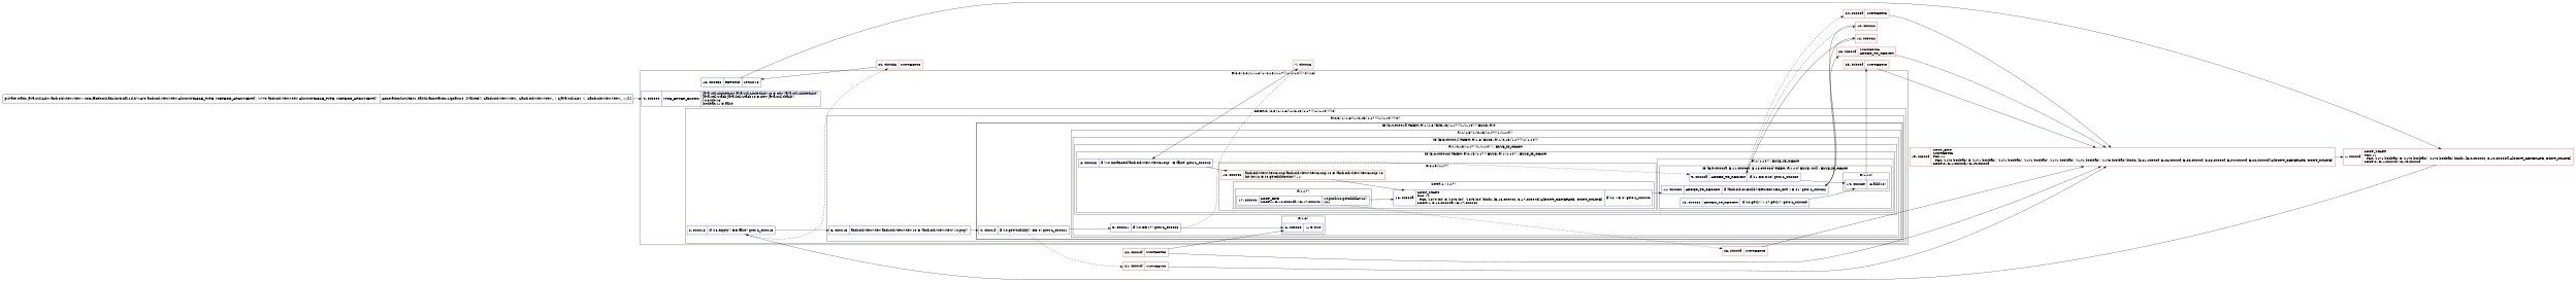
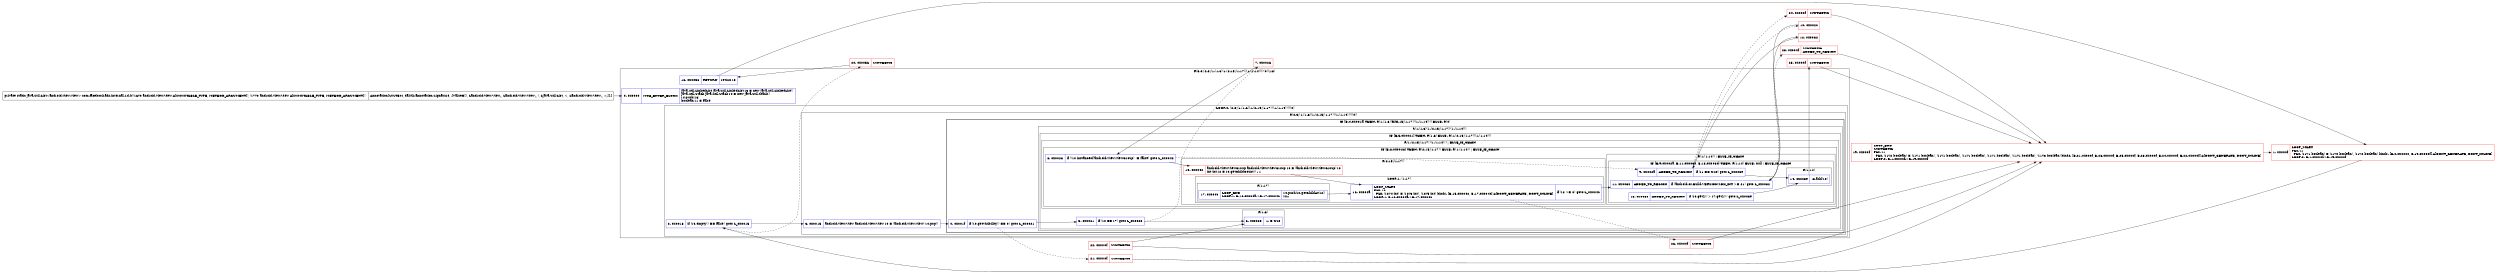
  digraph {
    rankdir=LR
    node [color=blue shape=record]
    n1 [label="{6\:\ 0x0023|r1 = true\l}"]
    n2 [label="{17\:\ 0x004c|LOOP_END\lLOOP:1: B:16:0x004a\-\>B:17:0x004c\l|r4.push(r0.getChildAt(r2))\lr2\-\-\l}"]
    n3 [label="{16\:\ 0x004a|LOOP_START\lPHI: r2 \l  PHI: (r2v4 int) = (r2v3 int), (r2v5 int) binds: [B:15:0x0042, B:17:0x004c] A[DONT_GENERATE, DONT_INLINE]\lLOOP:1: B:16:0x004a\-\>B:17:0x004c\l|if (r2 \>= 0) goto L_0x004c\l}"]
    n4 [color=red label="{15\:\ 0x0042|android.view.ViewGroup android.view.ViewGroup r0 = (android.view.ViewGroup) r0\lint int r2 = r0.getChildCount() \- 1\l}"]
    n5 [label="{14\:\ 0x003e|r3.add(r0)\l}"]
    n6 [label="{9\:\ 0x002a|ADDED_TO_REGION\l|if (r1 == true) goto L_0x003e\l}"]
    n7 [label="{11\:\ 0x0030|ADDED_TO_REGION\l|if (android.os.Build.VERSION.SDK_INT \>= 21) goto L_0x0032\l}"]
    n8 [label="{13\:\ 0x003c|ADDED_TO_REGION\l|if (r0.getZ() \> r7.getZ()) goto L_0x003e\l}"]
    n9 [label="{8\:\ 0x0028|if ((r0 instanceof android.view.ViewGroup) != false) goto L_0x0042\l}"]
    n10 [label="{5\:\ 0x0021|if (r0 == r7) goto L_0x0023\l}"]
    n11 [label="{4\:\ 0x001f|if (r0.getVisibility() == 0) goto L_0x0021\l}"]
    n12 [label="{3\:\ 0x0015|android.view.View android.view.View r0 = (android.view.View) r4.pop()\l}"]
    n13 [label="{2\:\ 0x0013|if (r4.empty() == false) goto L_0x0015\l}"]
    n14 [label="{0\:\ 0x0000|MTH_ENTER_BLOCK\l|java.util.LinkedList java.util.LinkedList r3 = new java.util.LinkedList()\ljava.util.Stack java.util.Stack r4 = new java.util.Stack()\lr4.push(r6)\lboolean r1 = false\l}"]
    n15 [label="{18\:\ 0x0056|RETURN\l|return r3\l}"]
    n16 [color=red label="{26\:\ 0x000f|SYNTHETIC\l}"]
    n17 [color=red label="{25\:\ 0x000f|SYNTHETIC\l}"]
    n18 [color=red label="{10\:\ 0x002c}"]
    n19 [color=red label="{24\:\ 0x000f|SYNTHETIC\l}"]
    n20 [color=red label="{12\:\ 0x0032}"]
    n21 [color=red label="{23\:\ 0x000f|SYNTHETIC\lADDED_TO_REGION\l}"]
    n22 [color=red label="{7\:\ 0x0026}"]
    n23 [color=red label="{21\:\ 0x000f|SYNTHETIC\l}"]
    n24 [color=red label="{20\:\ 0x0056|SYNTHETIC\l}"]
    n25 [color=red label="{1\:\ 0x000f|LOOP_START\lPHI: r1 \l  PHI: (r1v1 boolean) = (r1v0 boolean), (r1v2 boolean) binds: [B:0:0x0000, B:19:0x000f] A[DONT_GENERATE, DONT_INLINE]\lLOOP:0: B:1:0x000f\-\>B:19:0x000f\l}"]
    n26 [color=red label="{19\:\ 0x000f|LOOP_END\lSYNTHETIC\lPHI: r1 \l  PHI: (r1v2 boolean) = (r1v1 boolean), (r1v1 boolean), (r1v1 boolean), (r1v1 boolean), (r1v1 boolean), (r1v3 boolean) binds: [B:21:0x000f, B:26:0x000f, B:25:0x000f, B:23:0x000f, B:24:0x000f, B:22:0x000f] A[DONT_GENERATE, DONT_INLINE]\lLOOP:0: B:1:0x000f\-\>B:19:0x000f\l}"]
    n27 [color=red label="{22\:\ 0x000f|SYNTHETIC\l}"]
    n28 [label="{private static java.util.List\<android.view.View\> com.facebook.ads.internal.r.d.b((r6v0 android.view.View A[IMMUTABLE_TYPE, METHOD_ARGUMENT]), (r7v0 android.view.View A[IMMUTABLE_TYPE, METHOD_ARGUMENT]))  | Annotation[SYSTEM, dalvik.annotation.Signature, \{value=[(, Landroid\/view\/View;, Landroid\/view\/View;, ), Ljava\/util\/List, \<, Landroid\/view\/View;, \>;]\}]\l}" color=""]
    subgraph cluster_1 {
      label="R(3:0|(2:3|(1:(1:6)(1:(2:15|(1:17))(1:(1:14))))(0))|18)"
      n14
      n15
      subgraph cluster_2 {
        label="LOOP:0: (2:3|(1:(1:6)(1:(2:15|(1:17))(1:(1:14))))(0))"
        n13
        subgraph cluster_3 {
          label="R(2:3|(1:(1:6)(1:(2:15|(1:17))(1:(1:14))))(0))"
          n12
          subgraph cluster_4 {
            label="IF [B:4:0x001f] THEN: R(1:(1:6)(1:(2:15|(1:17))(1:(1:14)))) ELSE: R(0)"
            n11
            subgraph cluster_5 {
              label="R(1:(1:6)(1:(2:15|(1:17))(1:(1:14))))"
              subgraph cluster_6 {
                label="IF [B:5:0x0021] THEN: R(1:6) ELSE: R(1:(2:15|(1:17))(1:(1:14)))"
                n10
                subgraph cluster_7 {
                  label="R(1:6)"
                  n1
                }
                subgraph cluster_8 {
                  label="R(1:(2:15|(1:17))(1:(1:14))) | ELSE_IF_CHAIN\l"
                  subgraph cluster_9 {
                    label="IF [B:8:0x0028] THEN: R(2:15|(1:17)) ELSE: R(1:(1:14)) | ELSE_IF_CHAIN\l"
                    n9
                    subgraph cluster_10 {
                      label="R(2:15|(1:17))"
                      n4
                      subgraph cluster_11 {
                        label="LOOP:1: (1:17)"
                        n3
                        subgraph cluster_12 {
                          label="R(1:17)"
                          n2
                        }
                      }
                    }
                    subgraph cluster_13 {
                      label="R(1:(1:14)) | ELSE_IF_CHAIN\l"
                      subgraph cluster_14 {
                        label="IF [B:9:0x002a, B:11:0x0030, B:13:0x003c] THEN: R(1:14) ELSE: null | ELSE_IF_CHAIN\l"
                        n6
                        n7
                        n8
                        subgraph cluster_15 {
                          label="R(1:14)"
                          n5
                        }
                      }
                    }
                  }
                }
              }
            }
            subgraph cluster_16 {
              label="R(0)"
            }
          }
        }
      }
    }
    n2 -> n3
    n3 -> n7
-   n2 -> n16 [style=dashed]
+   n3 -> n16 [style=dashed]
    n4 -> n3
    n5 -> n17
    n6 -> n5
    n6 -> n18 [style=dashed]
    n6 -> n19 [style=dashed]
    n7 -> n20
-   n7 -> n21 [style=solid]
+   n7 -> n21 [style=dashed]
    n8 -> n5
    n9 -> n4
    n9 -> n6 [style=dashed]
    n10 -> n1
    n10 -> n22 [style=dashed]
    n11 -> n10
    n11 -> n23 [style=dashed]
    n12 -> n11
    n13 -> n12
    n13 -> n24 [style=dashed]
    n15 -> n25
    n16 -> n26
    n17 -> n26
    n18 -> n7
    n19 -> n26
    n20 -> n6
    n21 -> n26
    n22 -> n9
    n23 -> n26
    n24 -> n15
    n25 -> n13
    n26 -> n25
    n27 -> n1
    n27 -> n26
    n28 -> n14
  }
